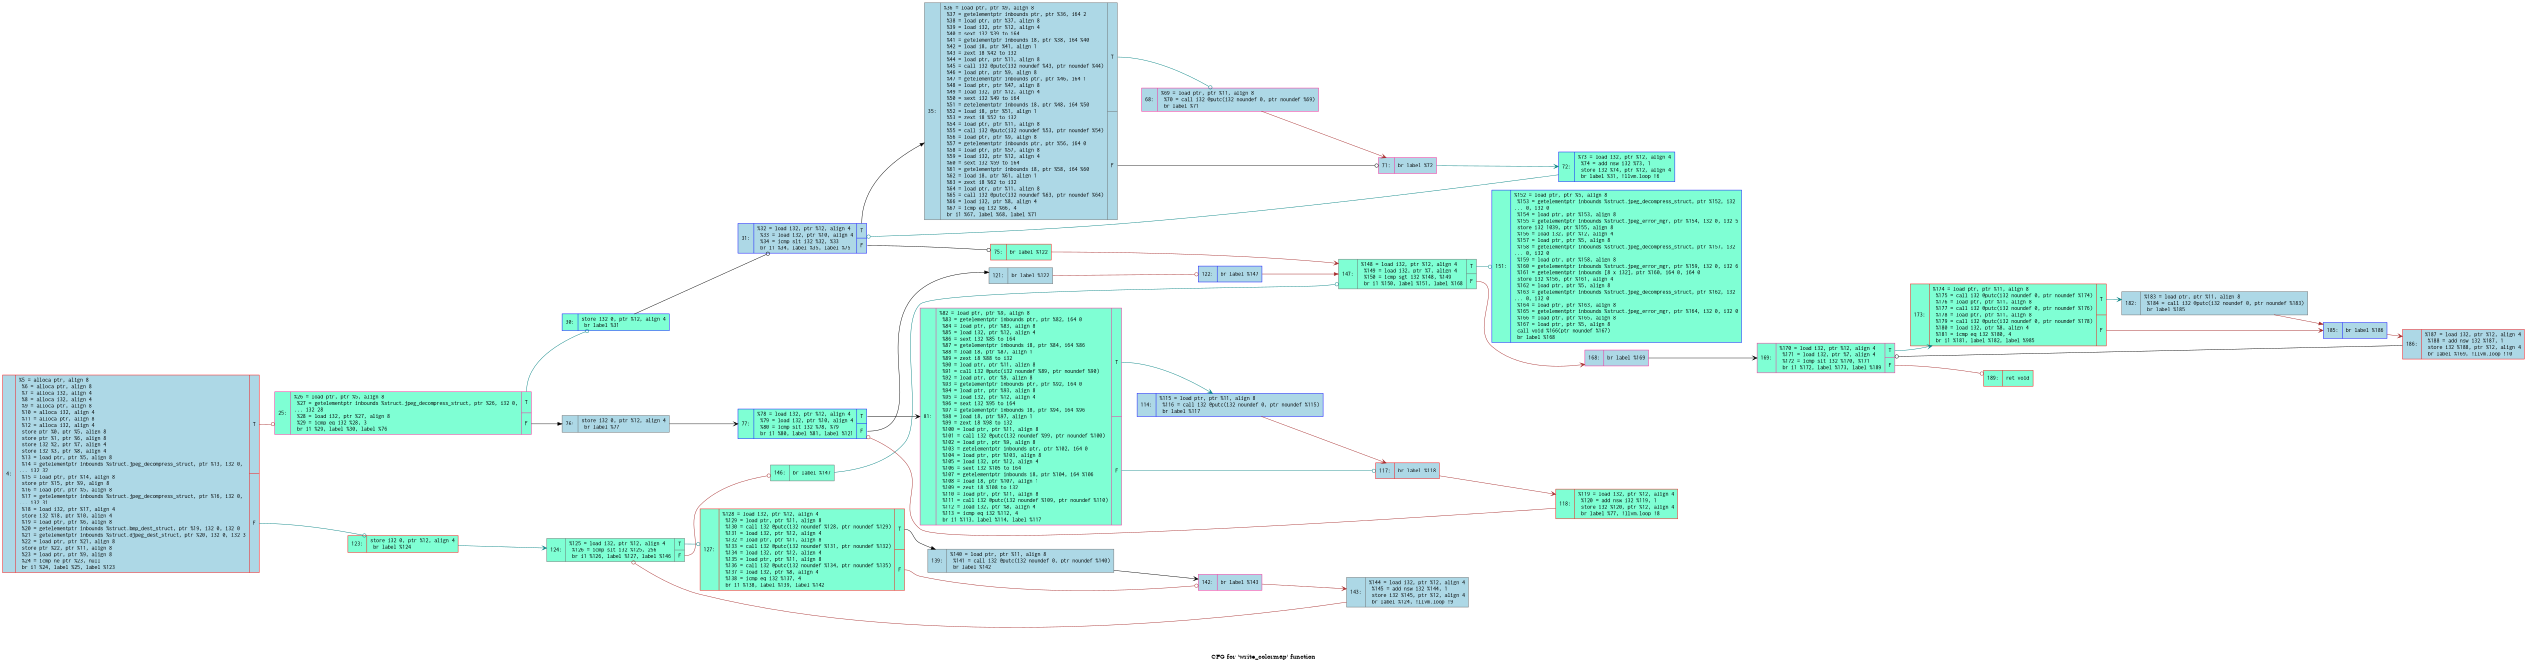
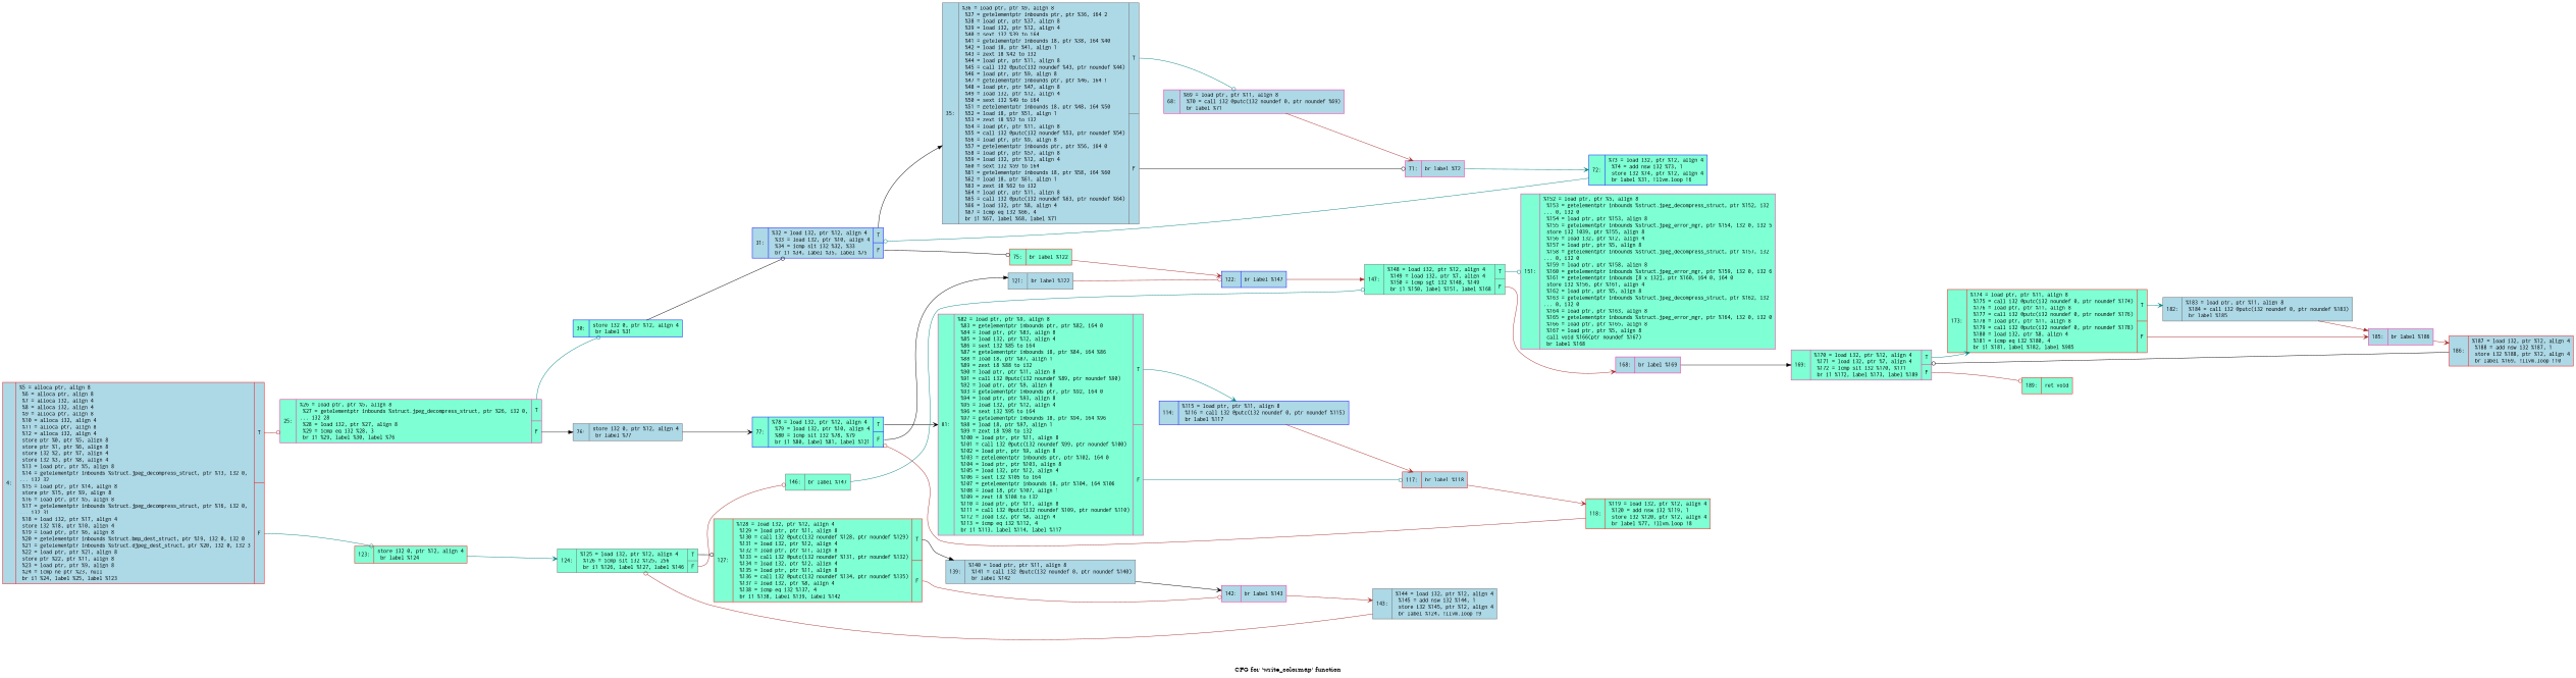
  digraph {
    label="CFG for 'write_colormap' function"
    rankdir=LR
    node [color=red fillcolor=lightblue fontname=Courier shape=record style=filled]
    edge [arrowhead=odot color=brown]
    n1 [label="{4:\l|  %5 = alloca ptr, align 8\l  %6 = alloca ptr, align 8\l  %7 = alloca i32, align 4\l  %8 = alloca i32, align 4\l  %9 = alloca ptr, align 8\l  %10 = alloca i32, align 4\l  %11 = alloca ptr, align 8\l  %12 = alloca i32, align 4\l  store ptr %0, ptr %5, align 8\l  store ptr %1, ptr %6, align 8\l  store i32 %2, ptr %7, align 4\l  store i32 %3, ptr %8, align 4\l  %13 = load ptr, ptr %5, align 8\l  %14 = getelementptr inbounds %struct.jpeg_decompress_struct, ptr %13, i32 0,\l... i32 32\l  %15 = load ptr, ptr %14, align 8\l  store ptr %15, ptr %9, align 8\l  %16 = load ptr, ptr %5, align 8\l  %17 = getelementptr inbounds %struct.jpeg_decompress_struct, ptr %16, i32 0,\l... i32 31\l  %18 = load i32, ptr %17, align 4\l  store i32 %18, ptr %10, align 4\l  %19 = load ptr, ptr %6, align 8\l  %20 = getelementptr inbounds %struct.bmp_dest_struct, ptr %19, i32 0, i32 0\l  %21 = getelementptr inbounds %struct.djpeg_dest_struct, ptr %20, i32 0, i32 3\l  %22 = load ptr, ptr %21, align 8\l  store ptr %22, ptr %11, align 8\l  %23 = load ptr, ptr %9, align 8\l  %24 = icmp ne ptr %23, null\l  br i1 %24, label %25, label %123\l|{<s0>T|<s1>F}}"]
    n2 [color=deeppink fillcolor=aquamarine label="{25:\l|  %26 = load ptr, ptr %5, align 8\l  %27 = getelementptr inbounds %struct.jpeg_decompress_struct, ptr %26, i32 0,\l... i32 28\l  %28 = load i32, ptr %27, align 8\l  %29 = icmp eq i32 %28, 3\l  br i1 %29, label %30, label %76\l|{<s0>T|<s1>F}}"]
    n3 [fillcolor=aquamarine label="{123:\l|  store i32 0, ptr %12, align 4\l  br label %124\l}"]
    n4 [color=blue fillcolor=aquamarine label="{30:\l|  store i32 0, ptr %12, align 4\l  br label %31\l}"]
    n5 [color=gray40 label="{76:\l|  store i32 0, ptr %12, align 4\l  br label %77\l}"]
    n6 [color=gray40 fillcolor=aquamarine label="{124:\l|  %125 = load i32, ptr %12, align 4\l  %126 = icmp slt i32 %125, 256\l  br i1 %126, label %127, label %146\l|{<s0>T|<s1>F}}"]
    n7 [color=blue label="{31:\l|  %32 = load i32, ptr %12, align 4\l  %33 = load i32, ptr %10, align 4\l  %34 = icmp slt i32 %32, %33\l  br i1 %34, label %35, label %75\l|{<s0>T|<s1>F}}"]
    n8 [color=blue fillcolor=aquamarine label="{77:\l|  %78 = load i32, ptr %12, align 4\l  %79 = load i32, ptr %10, align 4\l  %80 = icmp slt i32 %78, %79\l  br i1 %80, label %81, label %121\l|{<s0>T|<s1>F}}"]
    n9 [fillcolor=aquamarine label="{127:\l|  %128 = load i32, ptr %12, align 4\l  %129 = load ptr, ptr %11, align 8\l  %130 = call i32 @putc(i32 noundef %128, ptr noundef %129)\l  %131 = load i32, ptr %12, align 4\l  %132 = load ptr, ptr %11, align 8\l  %133 = call i32 @putc(i32 noundef %131, ptr noundef %132)\l  %134 = load i32, ptr %12, align 4\l  %135 = load ptr, ptr %11, align 8\l  %136 = call i32 @putc(i32 noundef %134, ptr noundef %135)\l  %137 = load i32, ptr %8, align 4\l  %138 = icmp eq i32 %137, 4\l  br i1 %138, label %139, label %142\l|{<s0>T|<s1>F}}"]
    n10 [color=gray40 fillcolor=aquamarine label="{146:\l|  br label %147\l}"]
    n11 [color=gray40 label="{35:\l|  %36 = load ptr, ptr %9, align 8\l  %37 = getelementptr inbounds ptr, ptr %36, i64 2\l  %38 = load ptr, ptr %37, align 8\l  %39 = load i32, ptr %12, align 4\l  %40 = sext i32 %39 to i64\l  %41 = getelementptr inbounds i8, ptr %38, i64 %40\l  %42 = load i8, ptr %41, align 1\l  %43 = zext i8 %42 to i32\l  %44 = load ptr, ptr %11, align 8\l  %45 = call i32 @putc(i32 noundef %43, ptr noundef %44)\l  %46 = load ptr, ptr %9, align 8\l  %47 = getelementptr inbounds ptr, ptr %46, i64 1\l  %48 = load ptr, ptr %47, align 8\l  %49 = load i32, ptr %12, align 4\l  %50 = sext i32 %49 to i64\l  %51 = getelementptr inbounds i8, ptr %48, i64 %50\l  %52 = load i8, ptr %51, align 1\l  %53 = zext i8 %52 to i32\l  %54 = load ptr, ptr %11, align 8\l  %55 = call i32 @putc(i32 noundef %53, ptr noundef %54)\l  %56 = load ptr, ptr %9, align 8\l  %57 = getelementptr inbounds ptr, ptr %56, i64 0\l  %58 = load ptr, ptr %57, align 8\l  %59 = load i32, ptr %12, align 4\l  %60 = sext i32 %59 to i64\l  %61 = getelementptr inbounds i8, ptr %58, i64 %60\l  %62 = load i8, ptr %61, align 1\l  %63 = zext i8 %62 to i32\l  %64 = load ptr, ptr %11, align 8\l  %65 = call i32 @putc(i32 noundef %63, ptr noundef %64)\l  %66 = load i32, ptr %8, align 4\l  %67 = icmp eq i32 %66, 4\l  br i1 %67, label %68, label %71\l|{<s0>T|<s1>F}}"]
    n12 [fillcolor=aquamarine label="{75:\l|  br label %122\l}"]
    n13 [color=deeppink fillcolor=aquamarine label="{81:\l|  %82 = load ptr, ptr %9, align 8\l  %83 = getelementptr inbounds ptr, ptr %82, i64 0\l  %84 = load ptr, ptr %83, align 8\l  %85 = load i32, ptr %12, align 4\l  %86 = sext i32 %85 to i64\l  %87 = getelementptr inbounds i8, ptr %84, i64 %86\l  %88 = load i8, ptr %87, align 1\l  %89 = zext i8 %88 to i32\l  %90 = load ptr, ptr %11, align 8\l  %91 = call i32 @putc(i32 noundef %89, ptr noundef %90)\l  %92 = load ptr, ptr %9, align 8\l  %93 = getelementptr inbounds ptr, ptr %92, i64 0\l  %94 = load ptr, ptr %93, align 8\l  %95 = load i32, ptr %12, align 4\l  %96 = sext i32 %95 to i64\l  %97 = getelementptr inbounds i8, ptr %94, i64 %96\l  %98 = load i8, ptr %97, align 1\l  %99 = zext i8 %98 to i32\l  %100 = load ptr, ptr %11, align 8\l  %101 = call i32 @putc(i32 noundef %99, ptr noundef %100)\l  %102 = load ptr, ptr %9, align 8\l  %103 = getelementptr inbounds ptr, ptr %102, i64 0\l  %104 = load ptr, ptr %103, align 8\l  %105 = load i32, ptr %12, align 4\l  %106 = sext i32 %105 to i64\l  %107 = getelementptr inbounds i8, ptr %104, i64 %106\l  %108 = load i8, ptr %107, align 1\l  %109 = zext i8 %108 to i32\l  %110 = load ptr, ptr %11, align 8\l  %111 = call i32 @putc(i32 noundef %109, ptr noundef %110)\l  %112 = load i32, ptr %8, align 4\l  %113 = icmp eq i32 %112, 4\l  br i1 %113, label %114, label %117\l|{<s0>T|<s1>F}}"]
    n14 [color=gray40 label="{121:\l|  br label %122\l}"]
    n15 [color=deeppink label="{68:\l|  %69 = load ptr, ptr %11, align 8\l  %70 = call i32 @putc(i32 noundef 0, ptr noundef %69)\l  br label %71\l}"]
    n16 [color=deeppink label="{71:\l|  br label %72\l}"]
    n17 [color=blue label="{122:\l|  br label %147\l}"]
    n18 [color=blue fillcolor=aquamarine label="{72:\l|  %73 = load i32, ptr %12, align 4\l  %74 = add nsw i32 %73, 1\l  store i32 %74, ptr %12, align 4\l  br label %31, !llvm.loop !6\l}"]
    n19 [color=gray40 fillcolor=aquamarine label="{147:\l|  %148 = load i32, ptr %12, align 4\l  %149 = load i32, ptr %7, align 4\l  %150 = icmp sgt i32 %148, %149\l  br i1 %150, label %151, label %168\l|{<s0>T|<s1>F}}"]
-   n20 [color=blue fillcolor=aquamarine label="{151:\l|  %152 = load ptr, ptr %5, align 8\l  %153 = getelementptr inbounds %struct.jpeg_decompress_struct, ptr %152, i32\l... 0, i32 0\l  %154 = load ptr, ptr %153, align 8\l  %155 = getelementptr inbounds %struct.jpeg_error_mgr, ptr %154, i32 0, i32 5\l  store i32 1039, ptr %155, align 8\l  %156 = load i32, ptr %12, align 4\l  %157 = load ptr, ptr %5, align 8\l  %158 = getelementptr inbounds %struct.jpeg_decompress_struct, ptr %157, i32\l... 0, i32 0\l  %159 = load ptr, ptr %158, align 8\l  %160 = getelementptr inbounds %struct.jpeg_error_mgr, ptr %159, i32 0, i32 6\l  %161 = getelementptr inbounds [8 x i32], ptr %160, i64 0, i64 0\l  store i32 %156, ptr %161, align 4\l  %162 = load ptr, ptr %5, align 8\l  %163 = getelementptr inbounds %struct.jpeg_decompress_struct, ptr %162, i32\l... 0, i32 0\l  %164 = load ptr, ptr %163, align 8\l  %165 = getelementptr inbounds %struct.jpeg_error_mgr, ptr %164, i32 0, i32 0\l  %166 = load ptr, ptr %165, align 8\l  %167 = load ptr, ptr %5, align 8\l  call void %166(ptr noundef %167)\l  br label %168\l}"]
+   n20 [color=deeppink fillcolor=aquamarine label="{151:\l|  %152 = load ptr, ptr %5, align 8\l  %153 = getelementptr inbounds %struct.jpeg_decompress_struct, ptr %152, i32\l... 0, i32 0\l  %154 = load ptr, ptr %153, align 8\l  %155 = getelementptr inbounds %struct.jpeg_error_mgr, ptr %154, i32 0, i32 5\l  store i32 1039, ptr %155, align 8\l  %156 = load i32, ptr %12, align 4\l  %157 = load ptr, ptr %5, align 8\l  %158 = getelementptr inbounds %struct.jpeg_decompress_struct, ptr %157, i32\l... 0, i32 0\l  %159 = load ptr, ptr %158, align 8\l  %160 = getelementptr inbounds %struct.jpeg_error_mgr, ptr %159, i32 0, i32 6\l  %161 = getelementptr inbounds [8 x i32], ptr %160, i64 0, i64 0\l  store i32 %156, ptr %161, align 4\l  %162 = load ptr, ptr %5, align 8\l  %163 = getelementptr inbounds %struct.jpeg_decompress_struct, ptr %162, i32\l... 0, i32 0\l  %164 = load ptr, ptr %163, align 8\l  %165 = getelementptr inbounds %struct.jpeg_error_mgr, ptr %164, i32 0, i32 0\l  %166 = load ptr, ptr %165, align 8\l  %167 = load ptr, ptr %5, align 8\l  call void %166(ptr noundef %167)\l  br label %168\l}"]
    n21 [color=deeppink label="{168:\l|  br label %169\l}"]
    n22 [color=blue label="{114:\l|  %115 = load ptr, ptr %11, align 8\l  %116 = call i32 @putc(i32 noundef 0, ptr noundef %115)\l  br label %117\l}"]
    n23 [label="{117:\l|  br label %118\l}"]
    n24 [fillcolor=aquamarine label="{118:\l|  %119 = load i32, ptr %12, align 4\l  %120 = add nsw i32 %119, 1\l  store i32 %120, ptr %12, align 4\l  br label %77, !llvm.loop !8\l}"]
    n25 [color=deeppink fillcolor=aquamarine label="{169:\l|  %170 = load i32, ptr %12, align 4\l  %171 = load i32, ptr %7, align 4\l  %172 = icmp slt i32 %170, %171\l  br i1 %172, label %173, label %189\l|{<s0>T|<s1>F}}"]
    n26 [color=gray40 label="{139:\l|  %140 = load ptr, ptr %11, align 8\l  %141 = call i32 @putc(i32 noundef 0, ptr noundef %140)\l  br label %142\l}"]
    n27 [color=deeppink label="{142:\l|  br label %143\l}"]
    n28 [color=gray40 label="{143:\l|  %144 = load i32, ptr %12, align 4\l  %145 = add nsw i32 %144, 1\l  store i32 %145, ptr %12, align 4\l  br label %124, !llvm.loop !9\l}"]
    n29 [fillcolor=aquamarine label="{173:\l|  %174 = load ptr, ptr %11, align 8\l  %175 = call i32 @putc(i32 noundef 0, ptr noundef %174)\l  %176 = load ptr, ptr %11, align 8\l  %177 = call i32 @putc(i32 noundef 0, ptr noundef %176)\l  %178 = load ptr, ptr %11, align 8\l  %179 = call i32 @putc(i32 noundef 0, ptr noundef %178)\l  %180 = load i32, ptr %8, align 4\l  %181 = icmp eq i32 %180, 4\l  br i1 %181, label %182, label %985\l|{<s0>T|<s1>F}}"]
    n30 [fillcolor=aquamarine label="{189:\l|  ret void\l}"]
    n31 [color=gray40 label="{182:\l|  %183 = load ptr, ptr %11, align 8\l  %184 = call i32 @putc(i32 noundef 0, ptr noundef %183)\l  br label %185\l}"]
-   n32 [color=blue label="{185:\l|  br label %186\l}"]
+   n32 [color=deeppink label="{185:\l|  br label %186\l}"]
    n33 [label="{186:\l|  %187 = load i32, ptr %12, align 4\l  %188 = add nsw i32 %187, 1\l  store i32 %188, ptr %12, align 4\l  br label %169, !llvm.loop !10\l}"]
    n1 -> n2 [tailport=s0]
    n1 -> n3 [color=teal tailport=s1]
    n2 -> n4 [color=teal tailport=s0]
    n2 -> n5 [arrowhead=normal color=black tailport=s1]
    n3 -> n6 [arrowhead=vee color=teal]
    n4 -> n7 [color=black]
    n5 -> n8 [arrowhead=vee color=black]
-   n6 -> n9 [color=teal tailport=s0]
+   n6 -> n9 [color=black tailport=s0]
    n6 -> n10 [tailport=s1]
    n7 -> n11 [arrowhead=normal color=black tailport=s0]
    n7 -> n12 [color=black tailport=s1]
    n8 -> n13 [arrowhead=vee color=black tailport=s0]
    n8 -> n14 [arrowhead=normal color=black tailport=s1]
    n9 -> n26 [arrowhead=normal color=black tailport=s0]
    n9 -> n27 [tailport=s1]
    n10 -> n19 [color=teal]
    n11 -> n15 [color=teal tailport=s0]
    n11 -> n16 [color=black tailport=s1]
-   n12 -> n19 [arrowhead=vee]
+   n12 -> n17 [arrowhead=vee]
    n13 -> n22 [arrowhead=vee color=teal tailport=s0]
    n13 -> n23 [color=teal tailport=s1]
    n14 -> n17
    n15 -> n16 [arrowhead=vee]
    n16 -> n18 [arrowhead=vee color=teal]
    n17 -> n19 [arrowhead=normal]
    n18 -> n7 [color=teal]
    n19 -> n20 [color=teal tailport=s0]
    n19 -> n21 [arrowhead=vee tailport=s1]
-   n21 -> n25 [arrowhead=vee color=black]
+   n21 -> n25 [arrowhead=normal color=black]
    n22 -> n23 [arrowhead=vee]
    n23 -> n24 [arrowhead=vee]
    n24 -> n8
    n25 -> n29 [arrowhead=vee color=teal tailport=s0]
    n25 -> n30 [tailport=s1]
    n26 -> n27 [arrowhead=vee color=black]
    n27 -> n28 [arrowhead=vee]
    n28 -> n6
    n29 -> n31 [arrowhead=vee color=teal tailport=s0]
    n29 -> n32 [arrowhead=vee tailport=s1]
    n31 -> n32 [arrowhead=normal]
    n32 -> n33 [arrowhead=vee]
    n33 -> n25 [color=black]
  }
